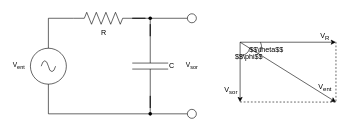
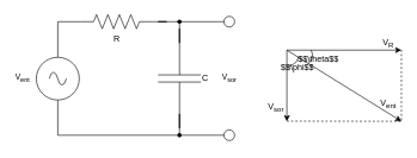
  <mxCell id="0" />
  <mxCell id="1" parent="0" />
  <mxCell id="2" value="&lt;div align=&quot;right&quot;&gt;V&lt;sub&gt;ent&lt;/sub&gt;&lt;/div&gt;" style="text;html=1;whiteSpace=wrap;strokeColor=none;fillColor=none;align=right;verticalAlign=middle;rounded=0;fontFamily=Helvetica;fontSize=11;fontColor=default;labelBackgroundColor=default;convertToSvg=1;" parent="1" vertex="1"><mxGeometry x="20" y="95" width="23" height="30" as="geometry" /></mxCell>
  <mxCell id="3" value="V&lt;sub&gt;sor&lt;/sub&gt;" style="text;html=1;whiteSpace=wrap;strokeColor=none;fillColor=none;align=center;verticalAlign=middle;rounded=0;fontFamily=Helvetica;fontSize=11;fontColor=default;labelBackgroundColor=default;convertToSvg=1;" parent="1" vertex="1"><mxGeometry x="300" y="95" width="40" height="30" as="geometry" /></mxCell>
  <mxCell id="4" value="V&lt;sub&gt;R&lt;/sub&gt;" style="text;html=1;whiteSpace=wrap;strokeColor=none;fillColor=none;align=center;verticalAlign=middle;rounded=0;convertToSvg=1;" parent="1" vertex="1"><mxGeometry x="532" y="49.95" width="20" height="20" as="geometry" /></mxCell>
  <mxCell id="5" value="V&lt;sub&gt;sor&lt;/sub&gt;" style="text;html=1;whiteSpace=wrap;strokeColor=none;fillColor=none;align=center;verticalAlign=middle;rounded=0;convertToSvg=1;" parent="1" vertex="1"><mxGeometry x="375" y="140" width="20" height="20" as="geometry" /></mxCell>
  <mxCell id="6" value="V&lt;sub&gt;ent&lt;/sub&gt;" style="text;html=1;whiteSpace=wrap;strokeColor=none;fillColor=none;align=center;verticalAlign=middle;rounded=0;convertToSvg=1;" parent="1" vertex="1"><mxGeometry x="532" y="135" width="20" height="20" as="geometry" /></mxCell>
  <mxCell id="7" value="$$\theta$$" style="text;html=1;whiteSpace=wrap;strokeColor=none;fillColor=none;align=center;verticalAlign=middle;rounded=0;" parent="1" vertex="1"><mxGeometry x="434" y="71.95" width="20" height="20" as="geometry" /></mxCell>
  <mxCell id="8" value="$$\phi$$" style="text;html=1;whiteSpace=wrap;strokeColor=none;fillColor=none;align=center;verticalAlign=middle;rounded=0;convertToSvg=0;" parent="1" vertex="1"><mxGeometry x="395" y="85" width="40" height="20" as="geometry" /></mxCell>
  <mxCell id="9" value="" style="pointerEvents=1;verticalLabelPosition=bottom;shadow=0;dashed=0;align=center;html=1;verticalAlign=top;shape=mxgraph.electrical.signal_sources.source;aspect=fixed;points=[[0.5,0,0],[1,0.5,0],[0.5,1,0],[0,0.5,0]];elSignalType=ac;convertToSvg=1;" parent="1" vertex="1"><mxGeometry x="50" y="80" width="60" height="60" as="geometry" /></mxCell>
- <mxCell id="10" value="R" style="pointerEvents=1;verticalLabelPosition=bottom;shadow=0;dashed=0;align=center;html=1;verticalAlign=top;shape=mxgraph.electrical.resistors.resistor_2;convertToSvg=1;" parent="1" vertex="1"><mxGeometry x="122" y="20" width="100" height="20" as="geometry" /></mxCell>
+ <mxCell id="10" value="R" style="pointerEvents=1;verticalLabelPosition=bottom;shadow=0;dashed=0;align=center;html=1;verticalAlign=top;shape=mxgraph.electrical.resistors.resistor_2;convertToSvg=1;" parent="1" vertex="1"><mxGeometry x="112" y="20" width="100" height="20" as="geometry" /></mxCell>
  <mxCell id="11" value="" style="edgeStyle=orthogonalEdgeStyle;shape=connector;rounded=0;orthogonalLoop=1;jettySize=auto;html=1;strokeColor=default;align=center;verticalAlign=middle;fontFamily=Helvetica;fontSize=11;fontColor=default;labelBackgroundColor=default;endArrow=none;endFill=0;" parent="1" source="12" target="24" edge="1"><mxGeometry relative="1" as="geometry" /></mxCell>
  <mxCell id="12" value="C" style="pointerEvents=1;verticalLabelPosition=bottom;shadow=0;dashed=0;align=left;html=1;verticalAlign=middle;shape=mxgraph.electrical.capacitors.capacitor_1;rotation=90;horizontal=0;convertToSvg=1;" parent="1" vertex="1"><mxGeometry x="200" y="79.78" width="100" height="60" as="geometry" /></mxCell>
  <mxCell id="13" style="edgeStyle=orthogonalEdgeStyle;shape=connector;rounded=0;orthogonalLoop=1;jettySize=auto;html=1;exitX=0;exitY=0.5;exitDx=0;exitDy=0;exitPerimeter=0;entryX=0.5;entryY=0;entryDx=0;entryDy=0;entryPerimeter=0;strokeColor=default;align=center;verticalAlign=middle;fontFamily=Helvetica;fontSize=11;fontColor=default;labelBackgroundColor=default;endArrow=none;endFill=0;convertToSvg=1;" parent="1" source="10" target="9" edge="1"><mxGeometry relative="1" as="geometry" /></mxCell>
  <mxCell id="14" value="" style="edgeStyle=none;orthogonalLoop=1;jettySize=auto;html=1;rounded=0;" parent="1" edge="1"><mxGeometry width="80" relative="1" as="geometry"><mxPoint x="400" y="69.95" as="sourcePoint" /><mxPoint x="560" y="69.95" as="targetPoint" /><Array as="points" /></mxGeometry></mxCell>
  <mxCell id="15" value="" style="edgeStyle=none;orthogonalLoop=1;jettySize=auto;html=1;rounded=0;" parent="1" edge="1"><mxGeometry width="80" relative="1" as="geometry"><mxPoint x="400" y="69.95" as="sourcePoint" /><mxPoint x="400" y="169.95" as="targetPoint" /><Array as="points" /></mxGeometry></mxCell>
  <mxCell id="16" value="" style="edgeStyle=none;orthogonalLoop=1;jettySize=auto;html=1;rounded=0;" parent="1" edge="1"><mxGeometry width="80" relative="1" as="geometry"><mxPoint x="400" y="69.95" as="sourcePoint" /><mxPoint x="560" y="169.95" as="targetPoint" /><Array as="points" /></mxGeometry></mxCell>
  <mxCell id="17" value="" style="curved=1;endArrow=none;html=1;rounded=0;endFill=0;" parent="1" edge="1"><mxGeometry width="50" height="50" relative="1" as="geometry"><mxPoint x="430" y="88.95" as="sourcePoint" /><mxPoint x="434" y="69.95" as="targetPoint" /><Array as="points"><mxPoint x="439" y="80.95" /></Array></mxGeometry></mxCell>
  <mxCell id="18" value="" style="edgeStyle=none;orthogonalLoop=1;jettySize=auto;html=1;rounded=0;endArrow=none;endFill=0;dashed=1;" parent="1" edge="1"><mxGeometry width="80" relative="1" as="geometry"><mxPoint x="400" y="169.71" as="sourcePoint" /><mxPoint x="560" y="169.95" as="targetPoint" /><Array as="points" /></mxGeometry></mxCell>
  <mxCell id="19" value="" style="edgeStyle=none;orthogonalLoop=1;jettySize=auto;html=1;rounded=0;endArrow=none;endFill=0;dashed=1;" parent="1" edge="1"><mxGeometry width="80" relative="1" as="geometry"><mxPoint x="560" y="69.46" as="sourcePoint" /><mxPoint x="560" y="169.95" as="targetPoint" /><Array as="points" /></mxGeometry></mxCell>
  <mxCell id="20" value="" style="curved=1;endArrow=none;html=1;rounded=0;endFill=0;" parent="1" edge="1"><mxGeometry width="50" height="50" relative="1" as="geometry"><mxPoint x="400" y="93.95" as="sourcePoint" /><mxPoint x="416" y="80" as="targetPoint" /><Array as="points"><mxPoint x="414" y="90" /></Array></mxGeometry></mxCell>
  <mxCell id="21" value="" style="verticalLabelPosition=bottom;shadow=0;dashed=0;align=center;html=1;verticalAlign=top;strokeWidth=1;shape=ellipse;perimeter=ellipsePerimeter;" parent="1" vertex="1"><mxGeometry x="312" y="22.5" width="15" height="15" as="geometry" /></mxCell>
  <mxCell id="22" style="edgeStyle=orthogonalEdgeStyle;shape=connector;rounded=0;orthogonalLoop=1;jettySize=auto;html=1;exitX=0;exitY=0.5;exitDx=0;exitDy=0;strokeColor=default;align=center;verticalAlign=middle;fontFamily=Helvetica;fontSize=11;fontColor=default;labelBackgroundColor=default;endArrow=none;endFill=0;entryX=0.5;entryY=1;entryDx=0;entryDy=0;entryPerimeter=0;" parent="1" source="23" target="9" edge="1"><mxGeometry relative="1" as="geometry" /></mxCell>
  <mxCell id="23" value="" style="verticalLabelPosition=bottom;shadow=0;dashed=0;align=center;html=1;verticalAlign=top;strokeWidth=1;shape=ellipse;perimeter=ellipsePerimeter;" parent="1" vertex="1"><mxGeometry x="312" y="182" width="15" height="15" as="geometry" /></mxCell>
  <mxCell id="24" value="" style="shape=waypoint;sketch=0;size=6;pointerEvents=1;points=[];fillColor=default;resizable=0;rotatable=0;perimeter=centerPerimeter;snapToPoint=1;align=left;shadow=0;dashed=0;horizontal=0;" parent="1" vertex="1"><mxGeometry x="240" y="179.5" width="20" height="20" as="geometry" /></mxCell>
  <mxCell id="25" value="" style="edgeStyle=orthogonalEdgeStyle;shape=connector;rounded=0;orthogonalLoop=1;jettySize=auto;html=1;strokeColor=default;align=center;verticalAlign=middle;fontFamily=Helvetica;fontSize=11;fontColor=default;labelBackgroundColor=default;endArrow=none;endFill=0;" parent="1" source="28" target="10" edge="1"><mxGeometry relative="1" as="geometry" /></mxCell>
  <mxCell id="26" value="" style="edgeStyle=orthogonalEdgeStyle;shape=connector;rounded=0;orthogonalLoop=1;jettySize=auto;html=1;strokeColor=default;align=center;verticalAlign=middle;fontFamily=Helvetica;fontSize=11;fontColor=default;labelBackgroundColor=default;endArrow=none;endFill=0;" parent="1" source="28" target="21" edge="1"><mxGeometry relative="1" as="geometry" /></mxCell>
  <mxCell id="27" value="" style="edgeStyle=orthogonalEdgeStyle;shape=connector;rounded=0;orthogonalLoop=1;jettySize=auto;html=1;strokeColor=default;align=center;verticalAlign=middle;fontFamily=Helvetica;fontSize=11;fontColor=default;labelBackgroundColor=default;endArrow=none;endFill=0;" parent="1" source="28" target="12" edge="1"><mxGeometry relative="1" as="geometry" /></mxCell>
  <mxCell id="28" value="" style="shape=waypoint;sketch=0;fillStyle=solid;size=6;pointerEvents=1;points=[];fillColor=none;resizable=0;rotatable=0;perimeter=centerPerimeter;snapToPoint=1;fontFamily=Helvetica;fontSize=11;fontColor=default;labelBackgroundColor=default;" parent="1" vertex="1"><mxGeometry x="240" y="20" width="20" height="20" as="geometry" /></mxCell>
